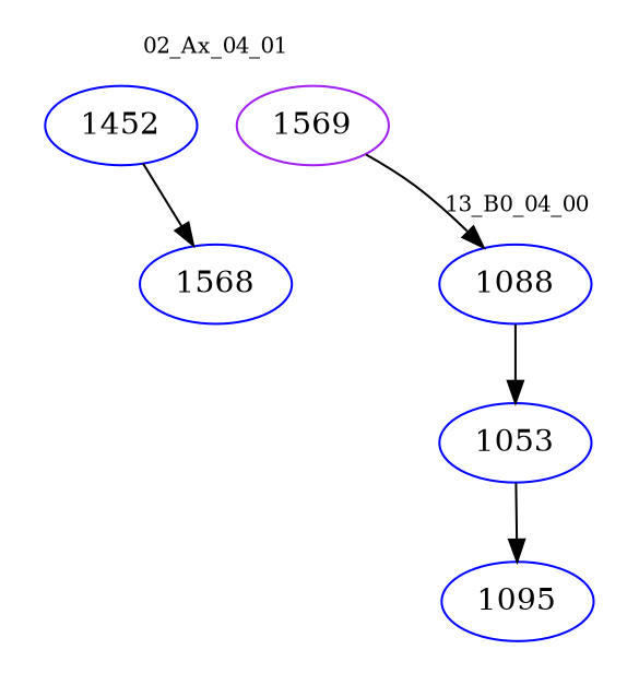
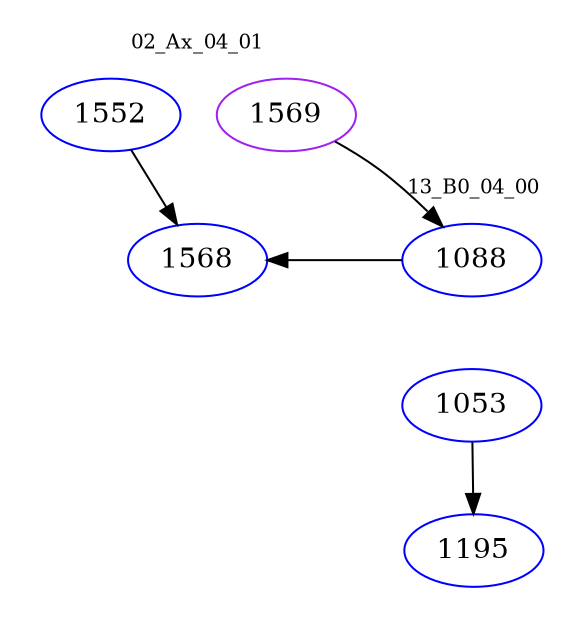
  digraph {
    node [color=blue]
    edge [color=black]
    n1 [color=purple label=1569]
-   n2 [label=1452]
+   n2 [label=1552]
    n3 [label=1568]
    n4 [label=1088]
    n5 [label=1053]
-   n6 [label=1095]
+   n6 [label=1195]
    subgraph cluster_1 {
      color=white
      fontsize=10
      label="02_Ax_04_01"
      n1
      n2
      n3
    }
    subgraph cluster_2 {
      color=white
      fontsize=10
      label="13_B0_04_00"
      n4
      n5
      n6
    }
    n1 -> n4
    n2 -> n3
-   n4 -> n5
+   n4 -> n3
    n5 -> n6
  }
